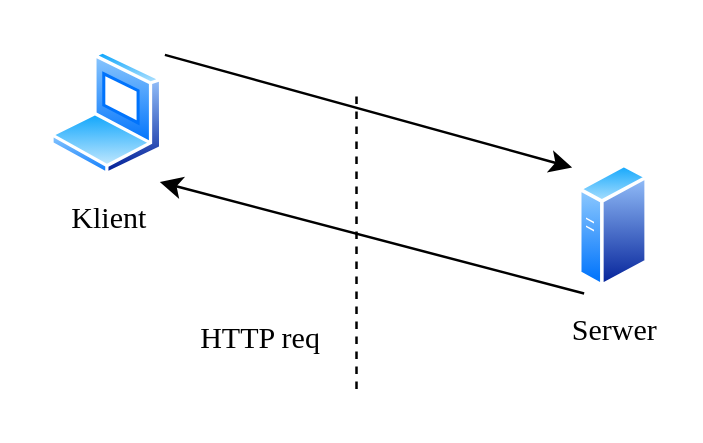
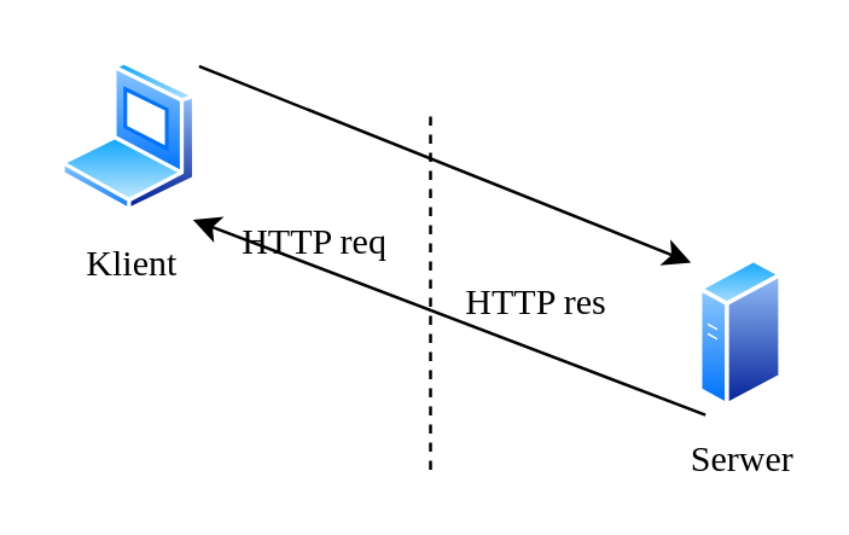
  <mxCell id="0" />
  <mxCell id="1" parent="0" />
  <mxCell id="2" value="&lt;font face=&quot;Archia&quot;&gt;Klient&lt;/font&gt;" style="aspect=fixed;perimeter=ellipsePerimeter;html=1;align=center;shadow=0;dashed=0;spacingTop=3;image;image=img/lib/active_directory/laptop_client.svg;" parent="1" vertex="1"><mxGeometry x="20" y="20" width="45" height="50" as="geometry" /></mxCell>
- <mxCell id="3" value="&lt;font face=&quot;Archia&quot;&gt;Serwer&lt;/font&gt;" style="aspect=fixed;perimeter=ellipsePerimeter;html=1;align=center;shadow=0;dashed=0;spacingTop=3;image;image=img/lib/active_directory/generic_server.svg;" vertex="1" parent="1"><mxGeometry x="231" y="65" width="28.0" height="50" as="geometry" /></mxCell>
+ <mxCell id="3" value="&lt;font face=&quot;Archia&quot;&gt;Serwer&lt;/font&gt;" style="aspect=fixed;perimeter=ellipsePerimeter;html=1;align=center;shadow=0;dashed=0;spacingTop=3;image;image=img/lib/active_directory/generic_server.svg;" vertex="1" parent="1"><mxGeometry x="231" y="85" width="28.0" height="50" as="geometry" /></mxCell>
  <mxCell id="4" value="" style="endArrow=none;dashed=1;html=1;" edge="1" parent="1"><mxGeometry width="50" height="50" relative="1" as="geometry"><mxPoint x="142" y="155" as="sourcePoint" /><mxPoint x="142" y="35" as="targetPoint" /></mxGeometry></mxCell>
- <mxCell id="5" value="&lt;font face=&quot;Archia&quot;&gt;HTTP req&lt;/font&gt;" style="text;html=1;resizable=0;points=[];autosize=1;align=left;verticalAlign=top;spacingTop=-4;" vertex="1" parent="1"><mxGeometry x="77.5" y="125" width="70" height="20" as="geometry" /></mxCell>
+ <mxCell id="5" value="&lt;font face=&quot;Archia&quot;&gt;HTTP req&lt;/font&gt;" style="text;html=1;resizable=0;points=[];autosize=1;align=left;verticalAlign=top;spacingTop=-4;" vertex="1" parent="1"><mxGeometry x="77.5" y="70" width="70" height="20" as="geometry" /></mxCell>
  <mxCell id="6" value="" style="endArrow=classic;html=1;exitX=1.009;exitY=0.028;exitDx=0;exitDy=0;exitPerimeter=0;entryX=-0.1;entryY=0.028;entryDx=0;entryDy=0;entryPerimeter=0;" edge="1" parent="1" source="2" target="3"><mxGeometry width="50" height="50" relative="1" as="geometry"><mxPoint x="72" y="85" as="sourcePoint" /><mxPoint x="202" y="75" as="targetPoint" /></mxGeometry></mxCell>
  <mxCell id="7" value="" style="endArrow=classic;html=1;exitX=0.071;exitY=1.036;exitDx=0;exitDy=0;exitPerimeter=0;entryX=0.964;entryY=1.044;entryDx=0;entryDy=0;entryPerimeter=0;" edge="1" parent="1" source="3" target="2"><mxGeometry width="50" height="50" relative="1" as="geometry"><mxPoint x="136" y="175" as="sourcePoint" /><mxPoint x="102" y="155" as="targetPoint" /></mxGeometry></mxCell>
+ <mxCell id="8" value="&lt;font face=&quot;Archia&quot;&gt;HTTP res&lt;/font&gt;" style="text;html=1;resizable=0;points=[];autosize=1;align=left;verticalAlign=top;spacingTop=-4;" vertex="1" parent="1"><mxGeometry x="152" y="90" width="70" height="20" as="geometry" /></mxCell>
